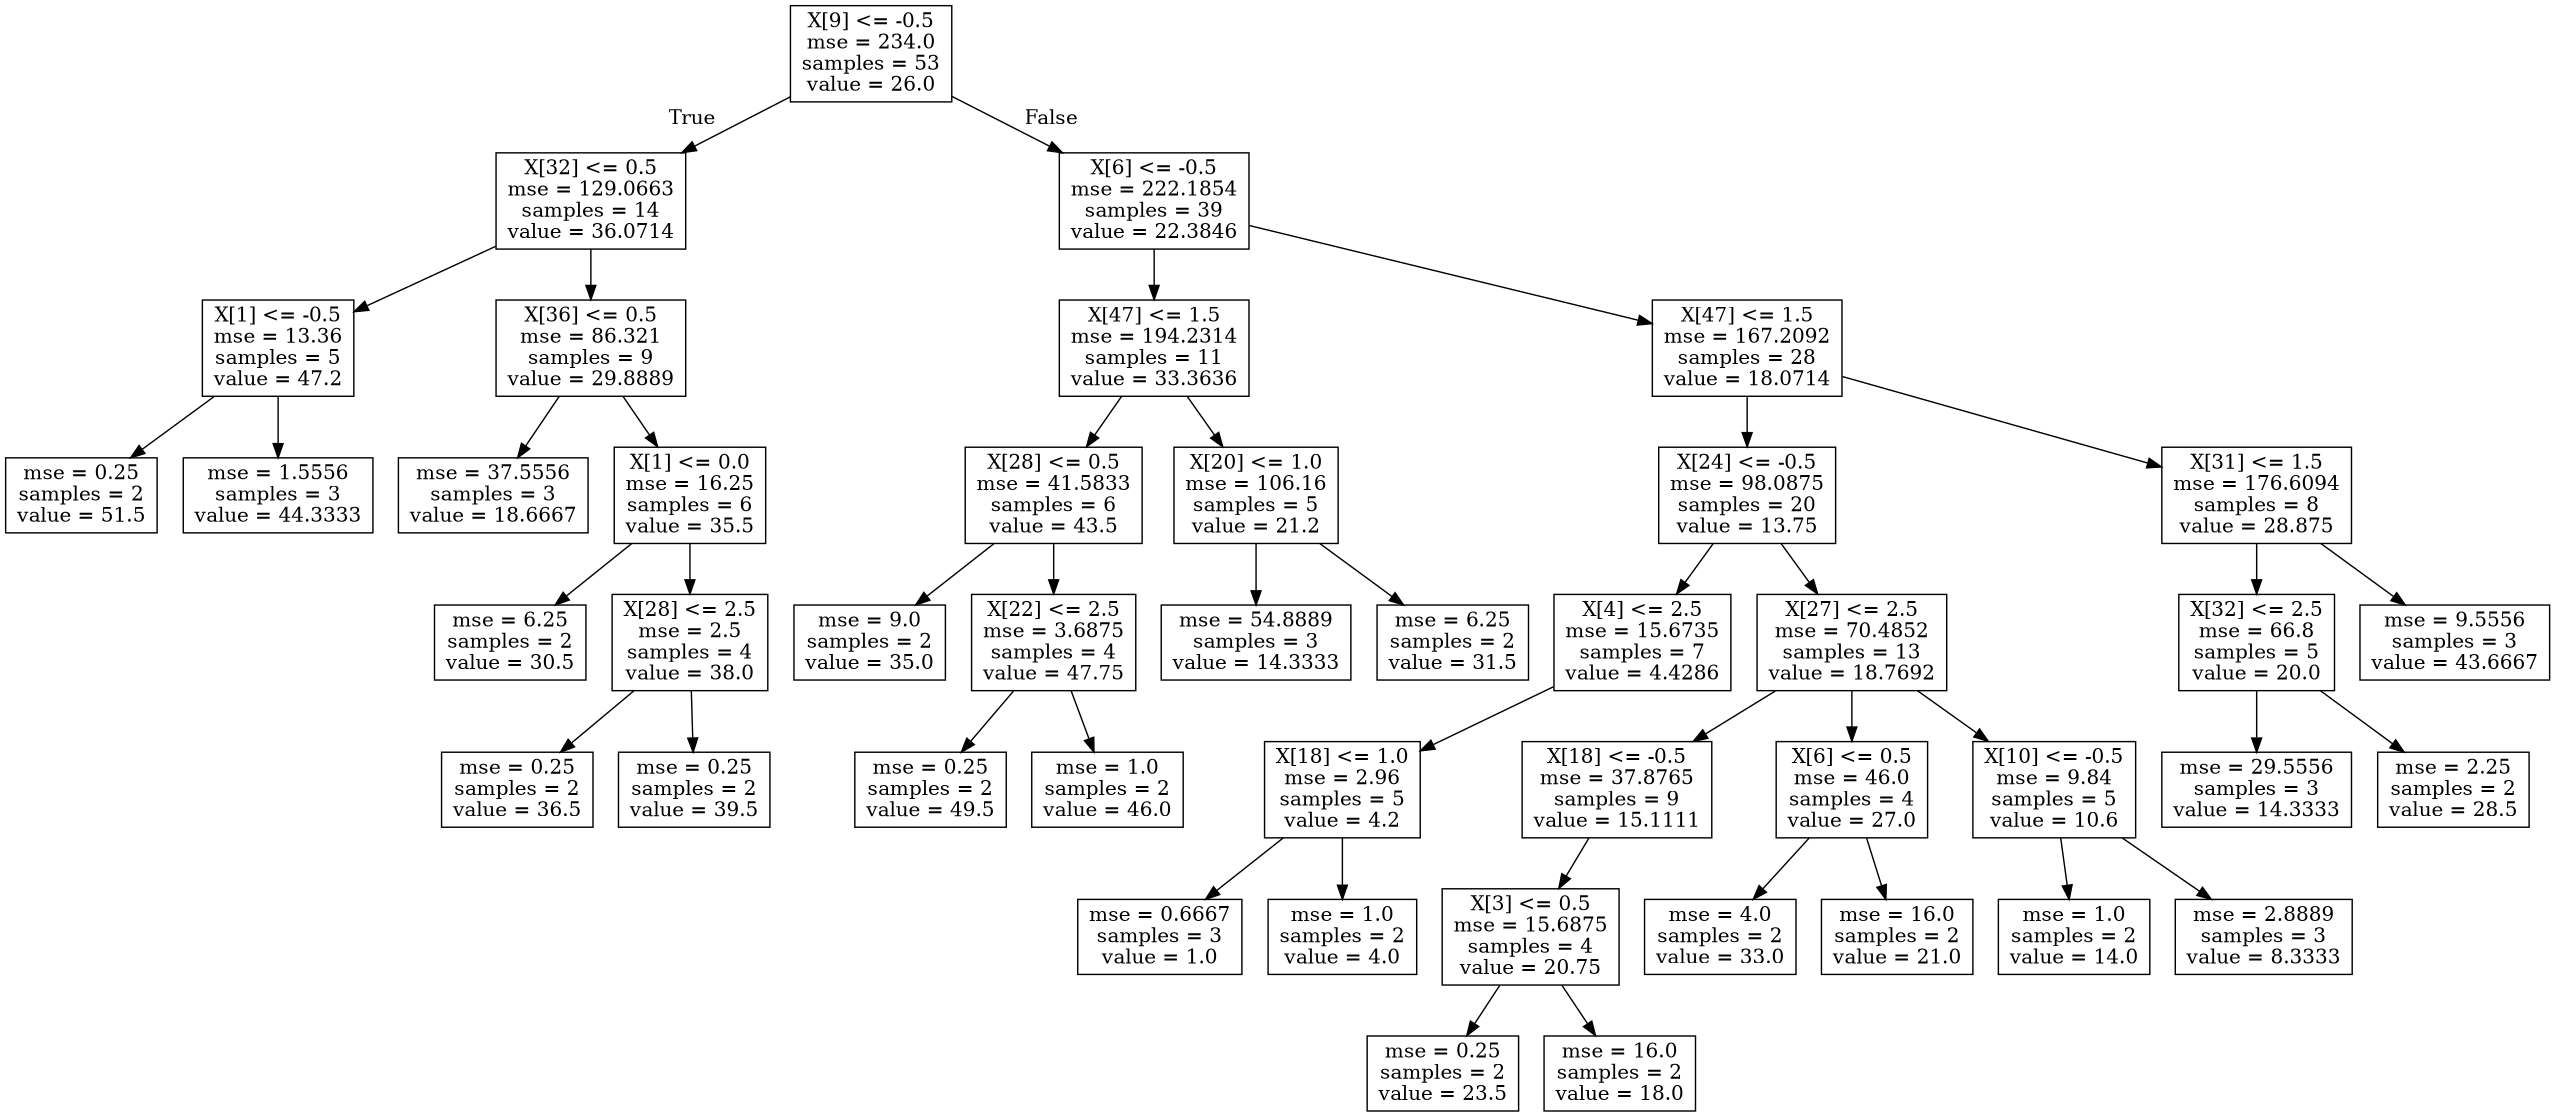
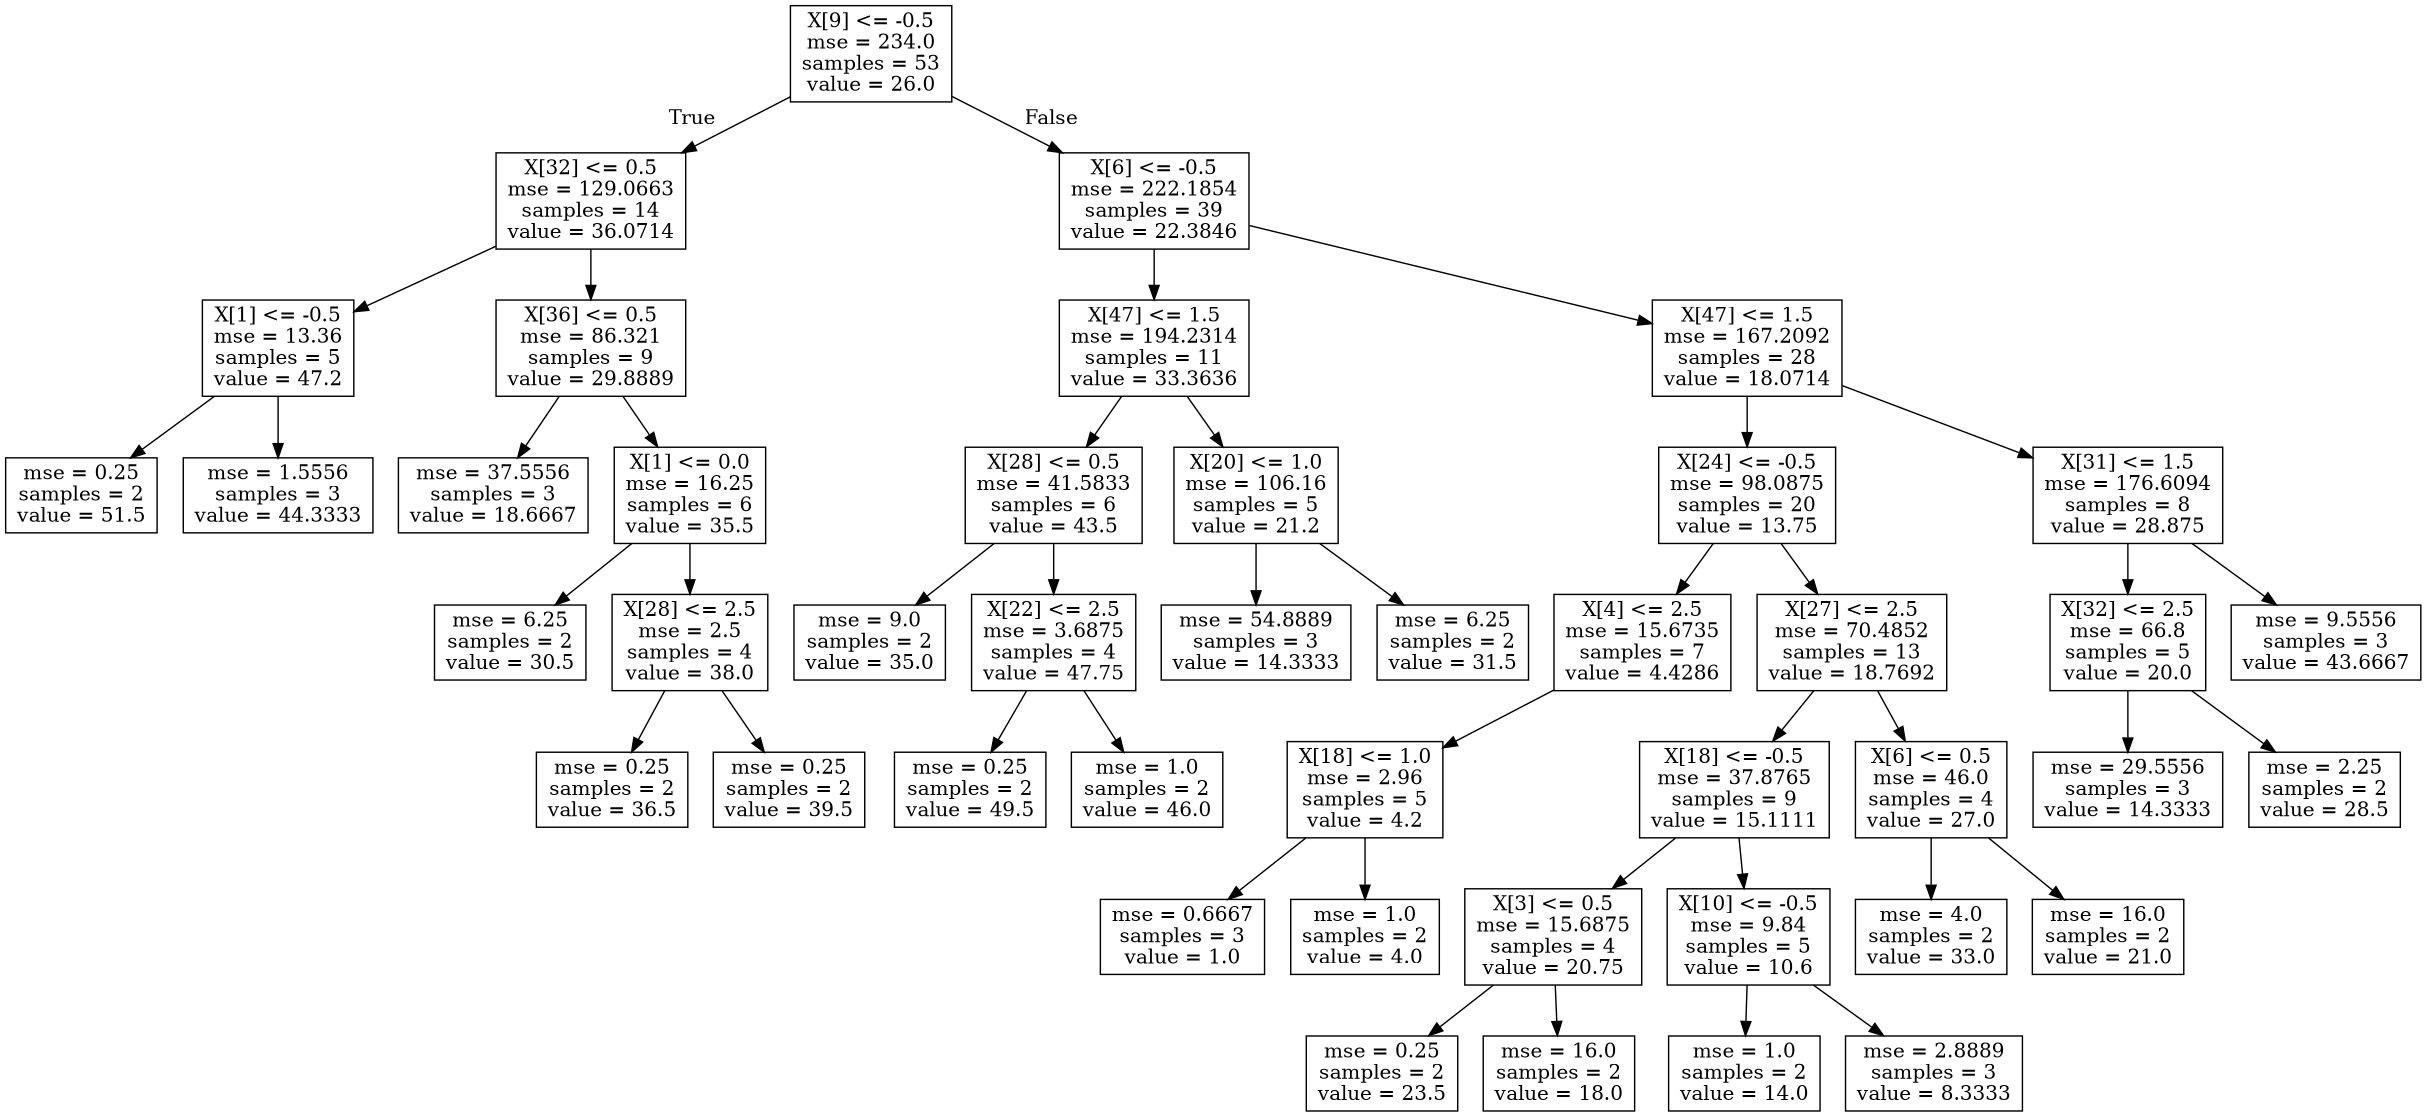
  digraph {
    node [shape=box]
    n1 [label="X[9] <= -0.5\nmse = 234.0\nsamples = 53\nvalue = 26.0"]
    n2 [label="X[32] <= 0.5\nmse = 129.0663\nsamples = 14\nvalue = 36.0714"]
    n3 [label="X[6] <= -0.5\nmse = 222.1854\nsamples = 39\nvalue = 22.3846"]
    n4 [label="X[1] <= -0.5\nmse = 13.36\nsamples = 5\nvalue = 47.2"]
    n5 [label="X[36] <= 0.5\nmse = 86.321\nsamples = 9\nvalue = 29.8889"]
    n6 [label="X[47] <= 1.5\nmse = 194.2314\nsamples = 11\nvalue = 33.3636"]
    n7 [label="X[47] <= 1.5\nmse = 167.2092\nsamples = 28\nvalue = 18.0714"]
    n8 [label="mse = 0.25\nsamples = 2\nvalue = 51.5"]
    n9 [label="mse = 1.5556\nsamples = 3\nvalue = 44.3333"]
    n10 [label="mse = 37.5556\nsamples = 3\nvalue = 18.6667"]
    n11 [label="X[1] <= 0.0\nmse = 16.25\nsamples = 6\nvalue = 35.5"]
    n12 [label="mse = 6.25\nsamples = 2\nvalue = 30.5"]
    n13 [label="X[28] <= 2.5\nmse = 2.5\nsamples = 4\nvalue = 38.0"]
    n14 [label="mse = 0.25\nsamples = 2\nvalue = 36.5"]
    n15 [label="mse = 0.25\nsamples = 2\nvalue = 39.5"]
    n16 [label="X[28] <= 0.5\nmse = 41.5833\nsamples = 6\nvalue = 43.5"]
    n17 [label="X[20] <= 1.0\nmse = 106.16\nsamples = 5\nvalue = 21.2"]
    n18 [label="X[24] <= -0.5\nmse = 98.0875\nsamples = 20\nvalue = 13.75"]
    n19 [label="X[31] <= 1.5\nmse = 176.6094\nsamples = 8\nvalue = 28.875"]
    n20 [label="mse = 9.0\nsamples = 2\nvalue = 35.0"]
    n21 [label="X[22] <= 2.5\nmse = 3.6875\nsamples = 4\nvalue = 47.75"]
    n22 [label="mse = 54.8889\nsamples = 3\nvalue = 14.3333"]
    n23 [label="mse = 6.25\nsamples = 2\nvalue = 31.5"]
    n24 [label="mse = 0.25\nsamples = 2\nvalue = 49.5"]
    n25 [label="mse = 1.0\nsamples = 2\nvalue = 46.0"]
    n26 [label="X[4] <= 2.5\nmse = 15.6735\nsamples = 7\nvalue = 4.4286"]
    n27 [label="X[27] <= 2.5\nmse = 70.4852\nsamples = 13\nvalue = 18.7692"]
    n28 [label="X[32] <= 2.5\nmse = 66.8\nsamples = 5\nvalue = 20.0"]
    n29 [label="mse = 9.5556\nsamples = 3\nvalue = 43.6667"]
    n30 [label="X[18] <= 1.0\nmse = 2.96\nsamples = 5\nvalue = 4.2"]
    n31 [label="X[18] <= -0.5\nmse = 37.8765\nsamples = 9\nvalue = 15.1111"]
    n32 [label="X[6] <= 0.5\nmse = 46.0\nsamples = 4\nvalue = 27.0"]
    n33 [label="mse = 0.6667\nsamples = 3\nvalue = 1.0"]
    n34 [label="mse = 1.0\nsamples = 2\nvalue = 4.0"]
    n35 [label="X[3] <= 0.5\nmse = 15.6875\nsamples = 4\nvalue = 20.75"]
    n36 [label="X[10] <= -0.5\nmse = 9.84\nsamples = 5\nvalue = 10.6"]
    n37 [label="mse = 4.0\nsamples = 2\nvalue = 33.0"]
    n38 [label="mse = 16.0\nsamples = 2\nvalue = 21.0"]
    n39 [label="mse = 0.25\nsamples = 2\nvalue = 23.5"]
    n40 [label="mse = 16.0\nsamples = 2\nvalue = 18.0"]
    n41 [label="mse = 1.0\nsamples = 2\nvalue = 14.0"]
    n42 [label="mse = 2.8889\nsamples = 3\nvalue = 8.3333"]
    n43 [label="mse = 29.5556\nsamples = 3\nvalue = 14.3333"]
    n44 [label="mse = 2.25\nsamples = 2\nvalue = 28.5"]
    n1 -> n2 [headlabel=True labelangle=45 labeldistance=2.5]
    n1 -> n3 [headlabel=False labelangle=-45 labeldistance=2.5]
    n2 -> n4
    n2 -> n5
    n3 -> n6
    n3 -> n7
    n4 -> n8
    n4 -> n9
    n5 -> n10
    n5 -> n11
    n6 -> n16
    n6 -> n17
    n7 -> n18
    n7 -> n19
    n11 -> n12
    n11 -> n13
    n13 -> n14
    n13 -> n15
    n16 -> n20
    n16 -> n21
    n17 -> n22
    n17 -> n23
    n18 -> n26
    n18 -> n27
    n19 -> n28
    n19 -> n29
    n21 -> n24
    n21 -> n25
    n26 -> n30
    n27 -> n31
    n27 -> n32
    n28 -> n43
    n28 -> n44
    n30 -> n33
    n30 -> n34
    n31 -> n35
-   n27 -> n36
+   n31 -> n36
    n32 -> n37
    n32 -> n38
    n35 -> n39
    n35 -> n40
    n36 -> n41
    n36 -> n42
  }
